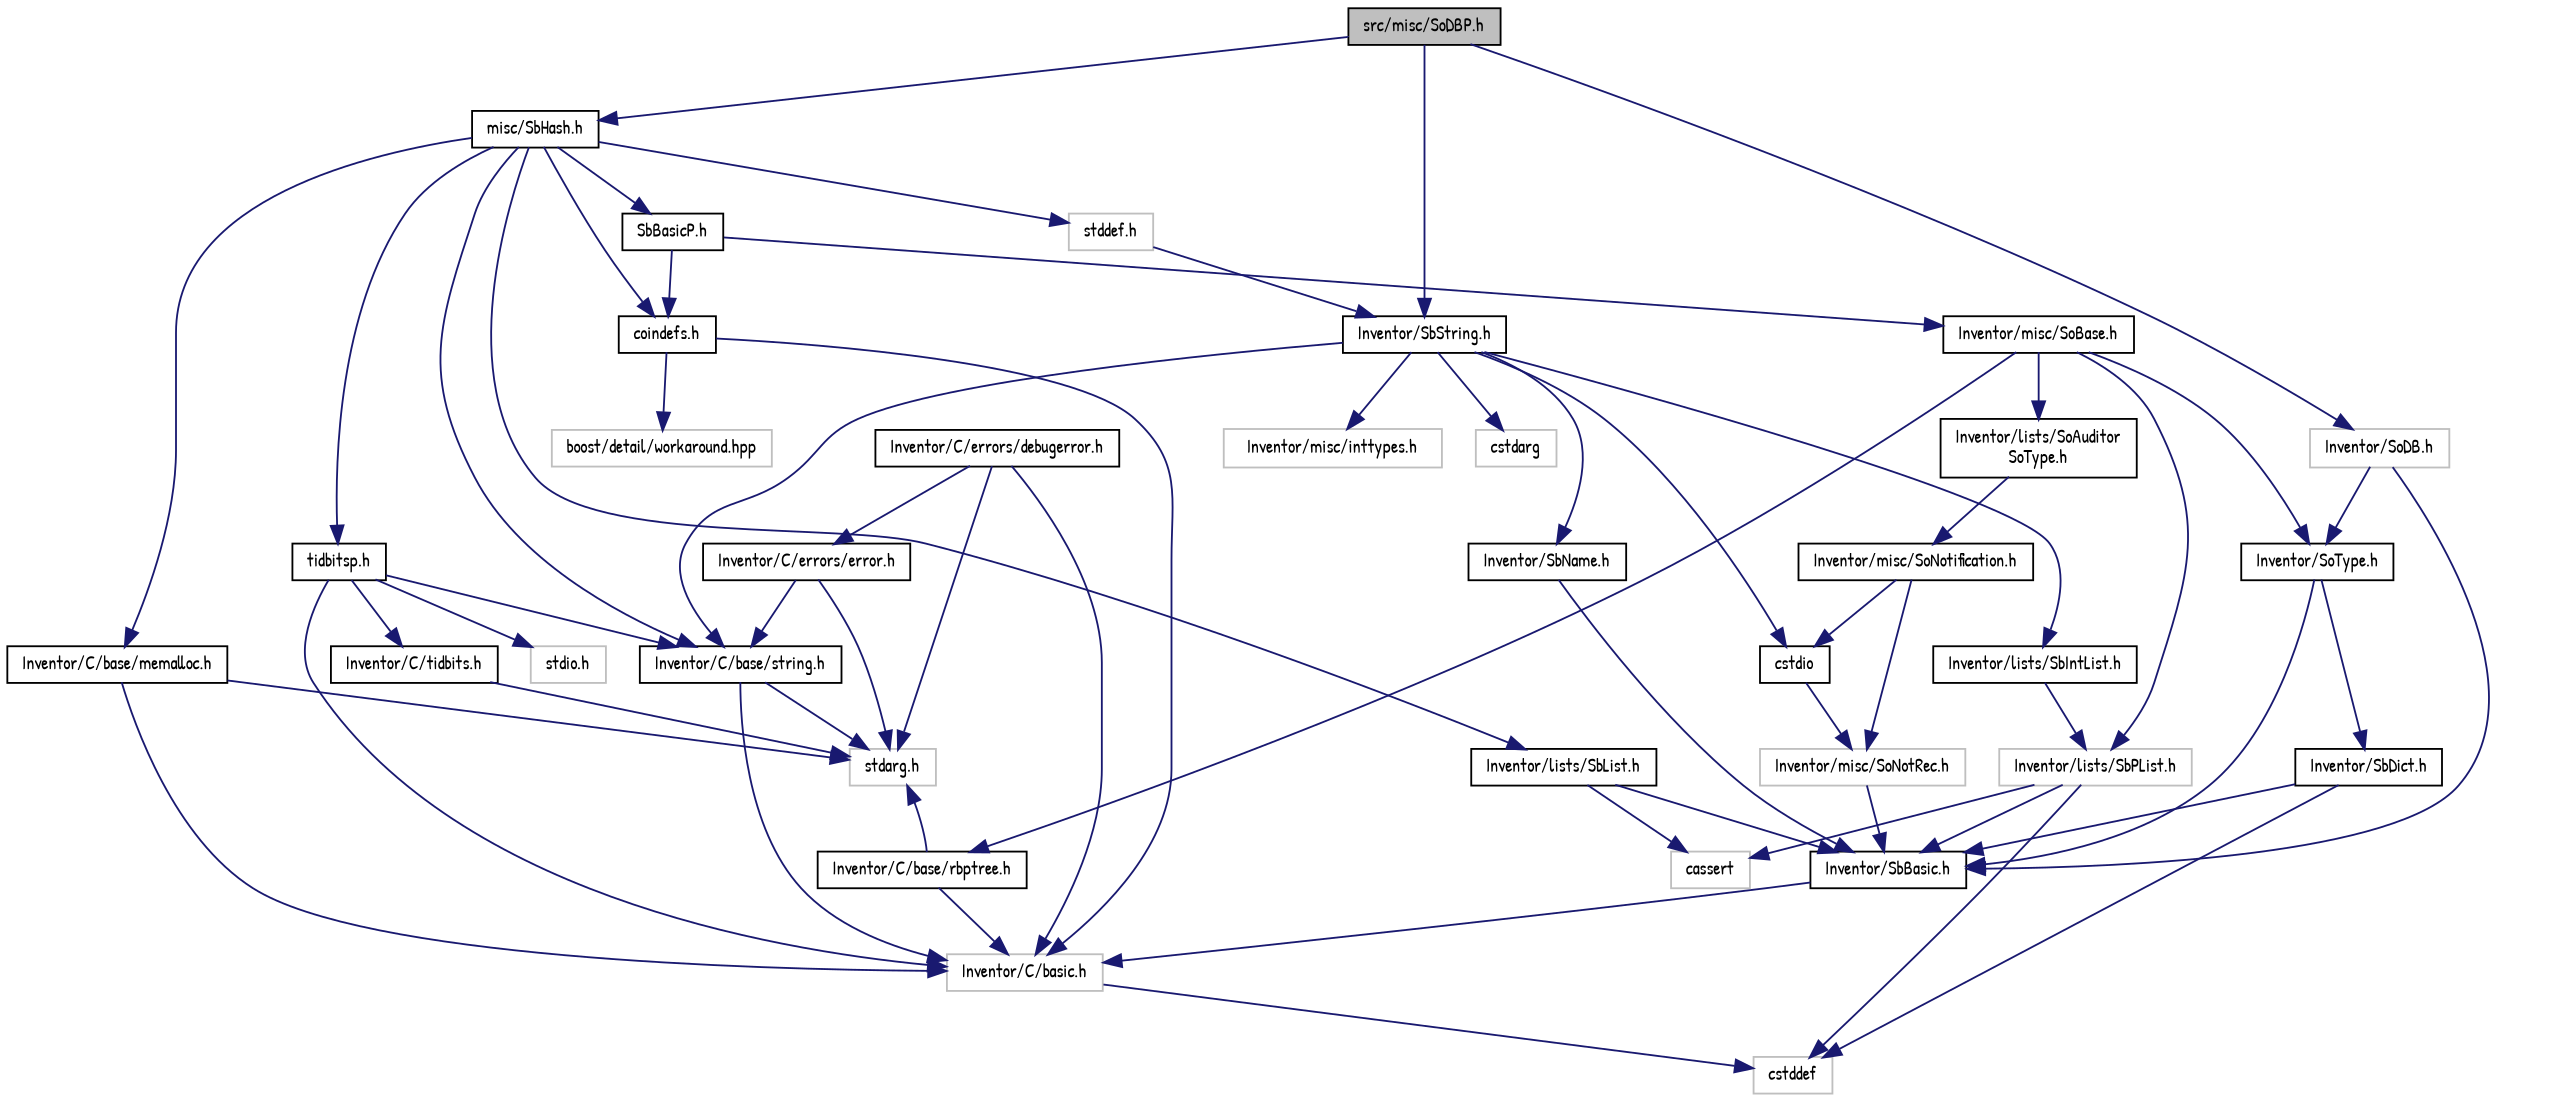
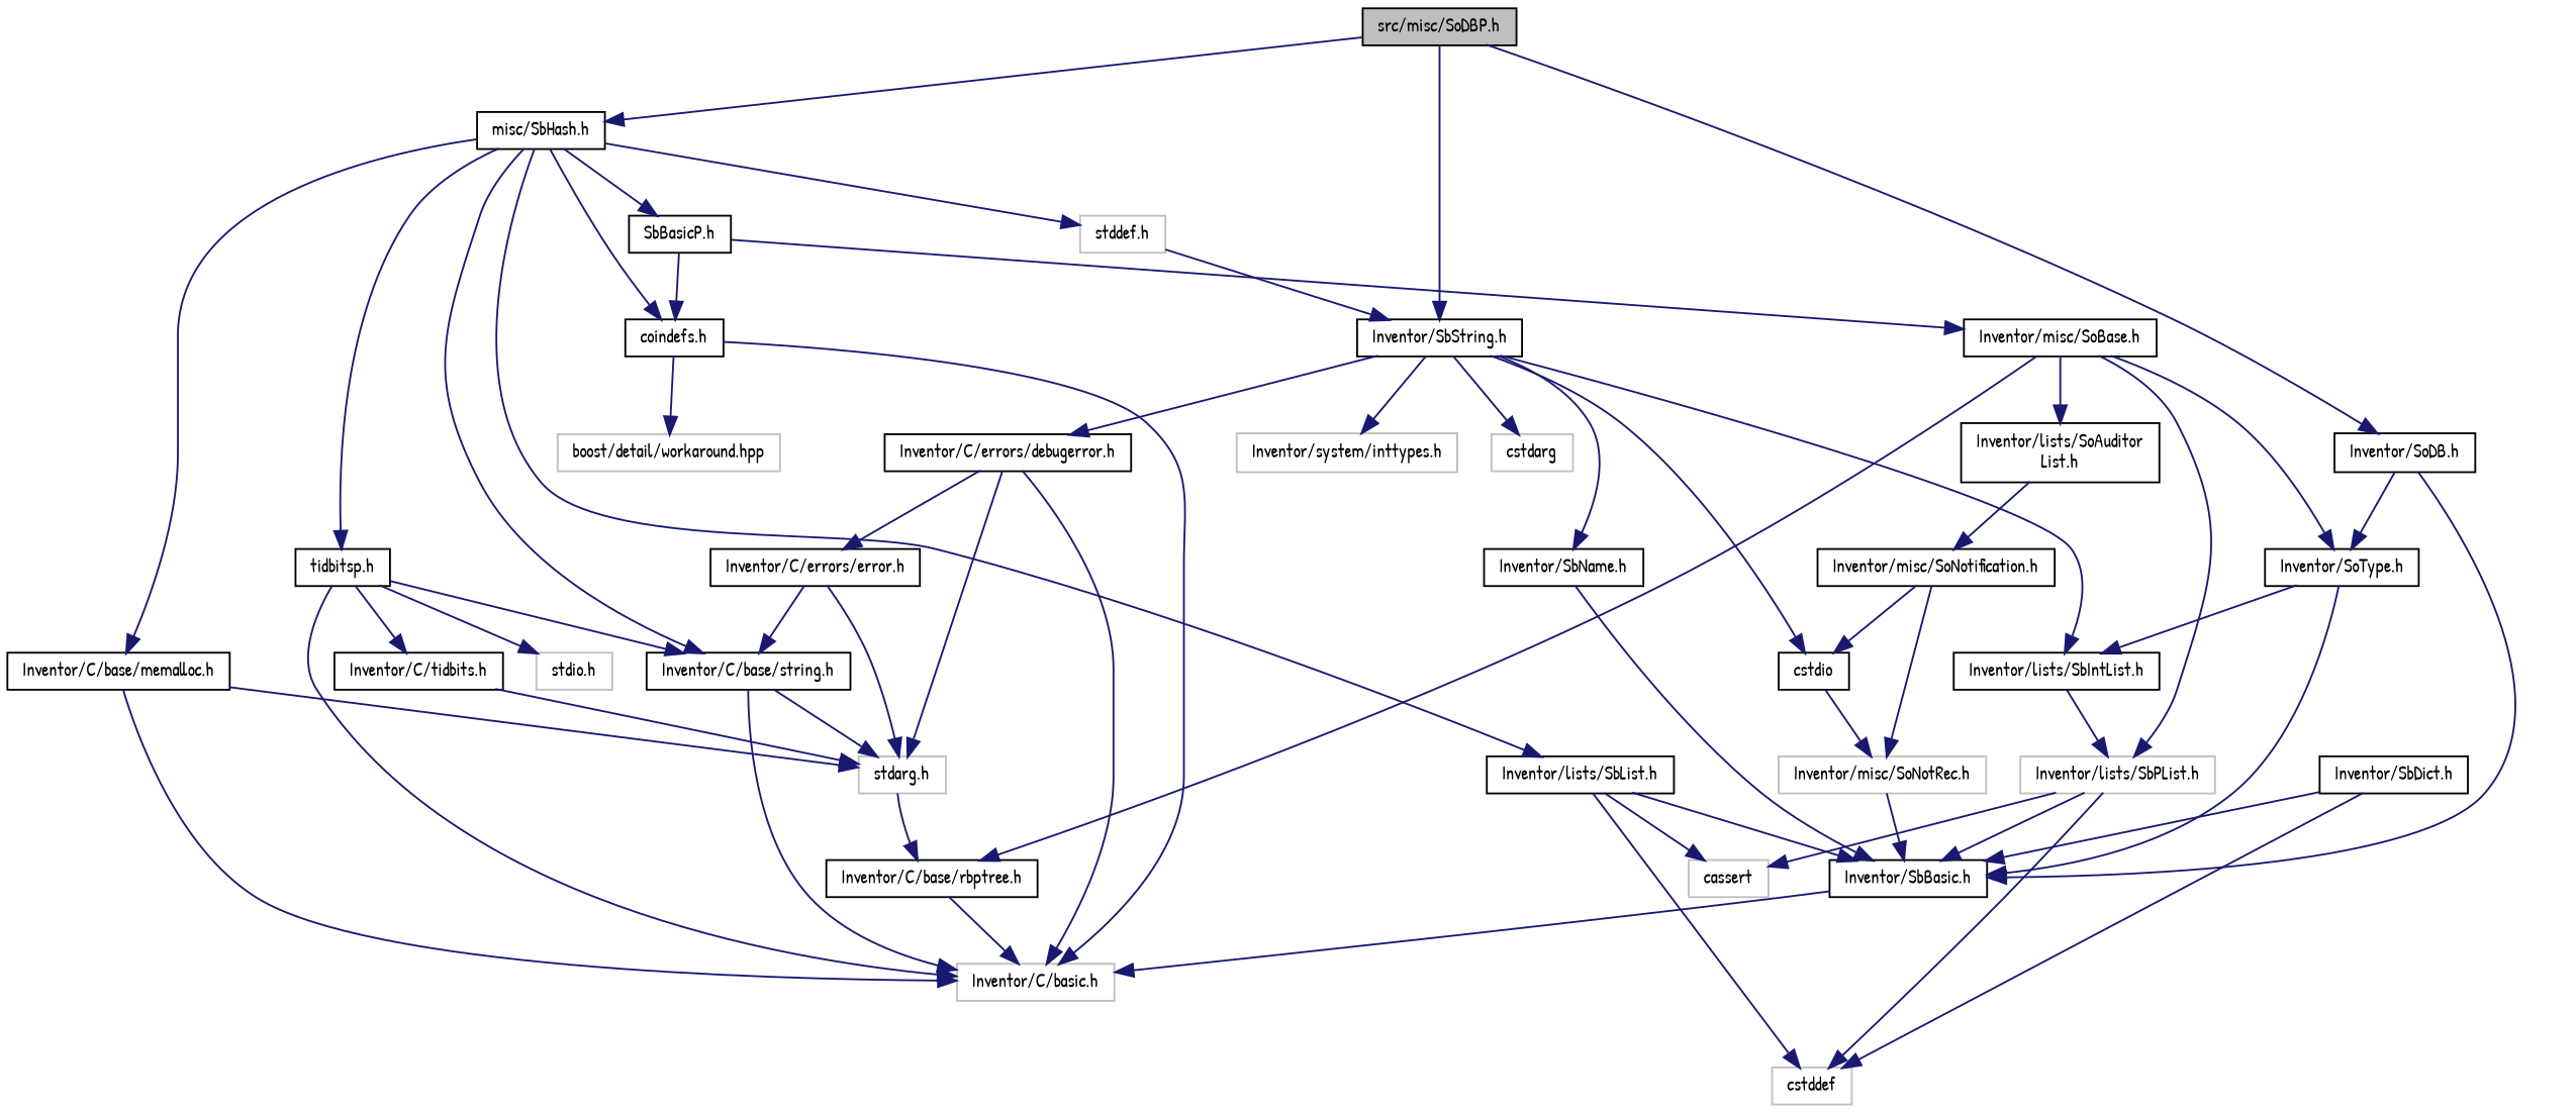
  digraph {
    fontname="Patrick Hand"
    node [color=black fillcolor=white fontname="Patrick Hand" fontsize=10 shape=record style=filled]
    edge [color=midnightblue fontname="Patrick Hand" fontsize=10 labelfontname=Helvetica labelfontsize=10 style=solid]
    n1 [fillcolor=grey75 fontcolor=black height=0.2 label="src/misc/SoDBP.h" width=0.4]
-   n2 [color=grey75 height=0.2 label="Inventor/SoDB.h" width=0.4]
+   n2 [height=0.2 label="Inventor/SoDB.h" width=0.4]
    n3 [height=0.2 label="Inventor/SbString.h" width=0.4]
    n4 [height=0.2 label="misc/SbHash.h" width=0.4]
    n5 [height=0.2 label="Inventor/SbBasic.h" width=0.4]
    n6 [height=0.2 label="Inventor/SoType.h" width=0.4]
    n7 [height=0.2 label="Inventor/C/base/string.h" width=0.4]
    n8 [color=grey75 height=0.2 label=cstdarg width=0.4]
    n9 [height=0.2 label=cstdio width=0.4]
-   n10 [color=grey75 height=0.2 label="Inventor/misc/inttypes.h" width=0.4]
+   n10 [color=grey75 height=0.2 label="Inventor/system/inttypes.h" width=0.4]
    n11 [height=0.2 label="Inventor/lists/SbIntList.h" width=0.4]
    n12 [height=0.2 label="Inventor/SbName.h" width=0.4]
    n13 [color=grey75 height=0.2 label="stddef.h" width=0.4]
    n14 [height=0.2 label="Inventor/lists/SbList.h" width=0.4]
    n15 [height=0.2 label="Inventor/C/base/memalloc.h" width=0.4]
    n16 [height=0.2 label="tidbitsp.h" width=0.4]
    n17 [height=0.2 label="coindefs.h" width=0.4]
    n18 [height=0.2 label="SbBasicP.h" width=0.4]
    n19 [color=grey75 height=0.2 label="Inventor/C/basic.h" width=0.4]
    n20 [height=0.2 label="Inventor/SbDict.h" width=0.4]
    n21 [height=0.2 label="Inventor/C/errors/debugerror.h" width=0.4]
    n22 [height=0.2 label="Inventor/C/errors/error.h" width=0.4]
    n23 [color=grey75 height=0.2 label="stdarg.h" width=0.4]
    n24 [color=grey75 height=0.2 label="Inventor/misc/SoNotRec.h" width=0.4]
    n25 [color=grey75 height=0.2 label="Inventor/lists/SbPList.h" width=0.4]
    n26 [color=grey75 height=0.2 label=cassert width=0.4]
    n27 [color=grey75 height=0.2 label=cstddef width=0.4]
    n28 [color=grey75 height=0.2 label="stdio.h" width=0.4]
    n29 [height=0.2 label="Inventor/C/tidbits.h" width=0.4]
    n30 [color=grey75 height=0.2 label="boost/detail/workaround.hpp" width=0.4]
    n31 [height=0.2 label="Inventor/misc/SoBase.h" width=0.4]
-   n32 [height=0.2 label="Inventor/lists/SoAuditor\lSoType.h" width=0.4]
+   n32 [height=0.2 label="Inventor/lists/SoAuditor\lList.h" width=0.4]
    n33 [height=0.2 label="Inventor/C/base/rbptree.h" width=0.4]
    n34 [height=0.2 label="Inventor/misc/SoNotification.h" width=0.4]
    n1 -> n2
    n1 -> n3
    n1 -> n4
    n2 -> n5
    n2 -> n6
-   n3 -> n7
+   n3 -> n21
    n3 -> n8
    n3 -> n9
    n3 -> n10
    n3 -> n11
    n3 -> n12
    n4 -> n7
    n4 -> n13
    n4 -> n14
    n4 -> n15
    n4 -> n16
    n4 -> n17
    n4 -> n18
    n5 -> n19
    n6 -> n5
-   n6 -> n20
+   n6 -> n11
    n7 -> n19
    n7 -> n23
    n9 -> n24
    n11 -> n25
    n12 -> n5
    n13 -> n3
    n14 -> n5
    n14 -> n26
-   n19 -> n27
+   n14 -> n27
    n15 -> n19
    n15 -> n23
    n16 -> n7
    n16 -> n19
    n16 -> n28
    n16 -> n29
    n17 -> n19
    n17 -> n30
    n18 -> n17
    n18 -> n31
    n20 -> n5
    n20 -> n27
    n21 -> n19
    n21 -> n22
    n21 -> n23
    n22 -> n7
    n22 -> n23
    n24 -> n5
    n25 -> n5
    n25 -> n26
    n25 -> n27
    n29 -> n23
    n31 -> n6
    n31 -> n25
    n31 -> n32
    n31 -> n33
    n32 -> n34
    n33 -> n19
-   n33 -> n23
+   n23 -> n33
    n34 -> n9
    n34 -> n24
  }
